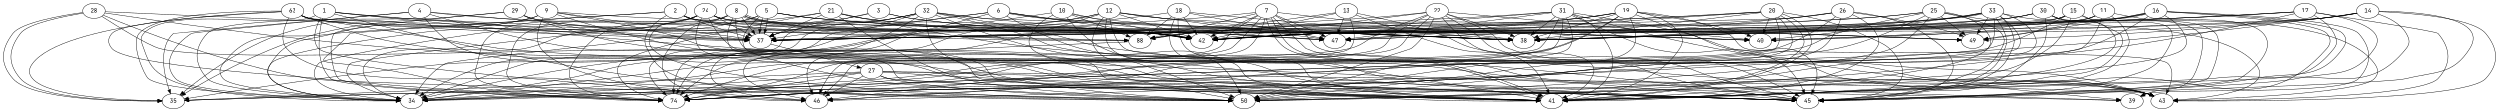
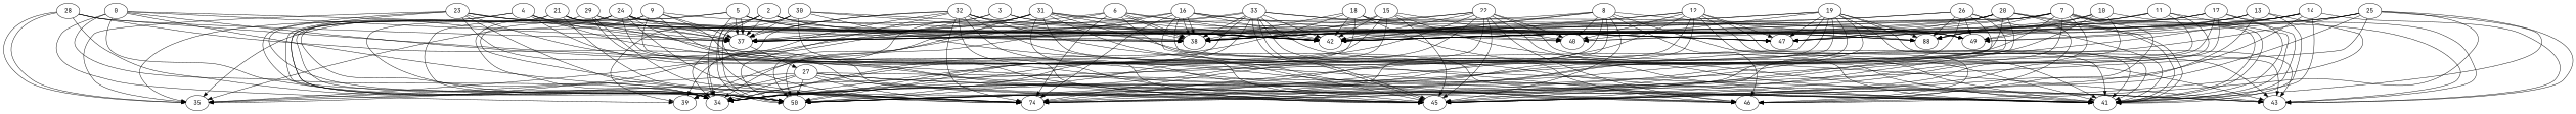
  digraph {
    fontname="JetBrains Mono"
    node [alpha=0.17 fontname="JetBrains Mono"]
    edge [fontname="JetBrains Mono"]
-   1 [alpha=0.00 expect_size=6056960]
+   1 [alpha=0.00 expect_size=6056960 label=0]
    34 [alpha=0.10 expect_size=51769344]
    37 [alpha=0.08 expect_size=33082368]
    38 [alpha=0.16 expect_size=29343744]
    39 [alpha=0.11 expect_size=21408768]
    n6 [alpha=0.15 expect_size=46128128 label=74]
    46 [alpha=0.01 expect_size=21874688]
    50 [alpha=0.16 expect_size=11279360]
    27 [alpha=0.18 expect_size=37725184]
    2 [alpha=0.04 expect_size=29340672]
    42 [alpha=0.09 expect_size=40823808]
    n12 [alpha=0.02 expect_size=41994240 label=88]
    3 [alpha=0.05 expect_size=48976896]
    47 [alpha=0.07 expect_size=24238080]
    4 [alpha=0.01 expect_size=23406592]
    35 [alpha=0.20 expect_size=51826688]
    41 [alpha=0.18 expect_size=35171328]
    45 [alpha=0.10 expect_size=21929984]
    5 [alpha=0.02 expect_size=45970432]
    6 [alpha=0.15 expect_size=5528576]
    7 [alpha=0.16 expect_size=20019200]
    43 [alpha=0.11 expect_size=26752000]
    8 [alpha=0.06 expect_size=8092672]
    40 [alpha=0.00 expect_size=12079104]
    9 [alpha=0.05 expect_size=8046592]
    49 [alpha=0.18 expect_size=31527936]
    10 [expect_size=39056384]
    11 [alpha=0.03 expect_size=49754112]
    12 [alpha=0.20 expect_size=50144256]
    13 [alpha=0.09 expect_size=11227136]
    14 [alpha=0.10 expect_size=22592512]
    15 [alpha=0.06 expect_size=25774080]
    16 [expect_size=30702592]
    17 [expect_size=18216960]
    18 [alpha=0.11 expect_size=8813568]
    19 [alpha=0.00 expect_size=23682048]
    20 [expect_size=35304448]
    21 [alpha=0.14 expect_size=27608064]
    22 [alpha=0.01 expect_size=34362368]
-   23 [alpha=0.07 expect_size=33728512 label=63]
+   23 [alpha=0.07 expect_size=33728512]
    24 [alpha=0.00 expect_size=8495104]
    25 [alpha=0.11 expect_size=31204352]
    26 [alpha=0.01 expect_size=44472320]
    28 [expect_size=29490176]
    29 [alpha=0.16 expect_size=7326720]
    30 [alpha=0.10 expect_size=8217600]
    31 [alpha=0.02 expect_size=48200704]
    32 [alpha=0.14 expect_size=33720320]
    33 [alpha=0.08 expect_size=36060160]
    1 -> 34
    1 -> 37
    1 -> 38
    1 -> 39
    1 -> n6
    1 -> 46
    1 -> 50
    37 -> 27
    27 -> 34
    27 -> 39
    27 -> n6
    27 -> 46
    27 -> 50
    27 -> 35
    27 -> 41
    27 -> 45
    27 -> 43
    2 -> 34
    2 -> 37
    2 -> 38
    2 -> n6
    2 -> 50
    2 -> 42
    2 -> n12
    3 -> 34
    3 -> 37
    3 -> 42
    3 -> 47
    4 -> 34
    4 -> 37
    4 -> 42
    4 -> 35
    4 -> 41
    4 -> 45
    5 -> 34
    5 -> 37
    5 -> 37
    5 -> 38
    5 -> n6
    5 -> 50
    5 -> 42
    5 -> 47
    6 -> 34
    6 -> 37
    6 -> 38
    6 -> 38
    6 -> n6
    6 -> 42
    6 -> 47
    6 -> 41
    7 -> 34
    7 -> 37
    7 -> 38
    7 -> n6
    7 -> 46
    7 -> 42
    7 -> n12
    7 -> 47
    7 -> 41
    7 -> 41
    7 -> 45
    7 -> 43
    8 -> 34
    8 -> 37
    8 -> n6
    8 -> 46
    8 -> 42
    8 -> 42
    8 -> n12
    8 -> 41
    8 -> 45
    8 -> 40
    9 -> 34
    9 -> 37
    9 -> 46
    9 -> 35
    9 -> 41
    9 -> 45
    9 -> 49
    10 -> 34
    10 -> 50
    10 -> 42
    10 -> n12
    10 -> 41
    10 -> 49
    11 -> n6
    11 -> 42
    11 -> 47
    11 -> 41
    11 -> 45
    11 -> 49
    12 -> 34
    12 -> 38
    12 -> n6
    12 -> 46
    12 -> 50
    12 -> 42
    12 -> 47
    12 -> 41
    12 -> 43
    12 -> 40
    13 -> 46
    13 -> 42
    13 -> n12
    13 -> 47
    13 -> 41
    13 -> 45
    14 -> 34
    14 -> 38
    14 -> 42
    14 -> 41
    14 -> 45
    14 -> 43
    14 -> 40
    14 -> 49
    15 -> 34
    15 -> 38
    15 -> 50
    15 -> 42
    15 -> 41
    15 -> 45
    15 -> 40
    16 -> 38
    16 -> 38
    16 -> 39
    16 -> n6
    16 -> 50
    16 -> 42
    16 -> 41
    16 -> 45
    16 -> 40
    16 -> 49
    17 -> 38
    17 -> n6
    17 -> 42
    17 -> 47
    17 -> 41
    17 -> 45
    17 -> 43
-   18 -> 37
+   18 -> 34
    18 -> 38
    18 -> 50
    18 -> 42
    18 -> n12
    18 -> 47
    18 -> 41
    19 -> 34
    19 -> 38
-   n12 -> n6
+   19 -> n6
    19 -> 50
    19 -> 42
    19 -> n12
    19 -> 47
    19 -> 35
    19 -> 41
    19 -> 45
    19 -> 43
    19 -> 40
    20 -> 37
    20 -> 38
    20 -> 46
    20 -> 50
    20 -> 42
    20 -> 47
    20 -> 41
    20 -> 41
    20 -> 45
    20 -> 40
    21 -> 34
    21 -> 37
    21 -> 38
    21 -> n6
    21 -> 50
    21 -> 42
    21 -> 43
    22 -> 34
    22 -> 37
    22 -> 38
    22 -> n6
    22 -> 46
    22 -> 50
    22 -> 42
    22 -> 41
    22 -> 45
    22 -> 43
    22 -> 40
    23 -> 34
    23 -> 37
    23 -> n6
    23 -> 50
    23 -> 42
    23 -> n12
    23 -> 35
    23 -> 41
    23 -> 45
    24 -> 34
    24 -> 37
    24 -> n6
    24 -> 50
    24 -> 42
    24 -> 35
    24 -> 41
    24 -> 45
    24 -> 40
    24 -> 49
    25 -> n6
    25 -> 46
    25 -> 50
    25 -> 42
    25 -> n12
    25 -> 41
    25 -> 45
    25 -> 43
    25 -> 49
    26 -> 37
    26 -> 38
    26 -> n6
    26 -> 50
    26 -> n12
    26 -> 41
    26 -> 45
    26 -> 49
    28 -> 37
    28 -> 50
    28 -> 35
    28 -> 35
    28 -> 41
    28 -> 45
    29 -> 34
    29 -> 37
    29 -> n6
    29 -> 42
    29 -> 45
    30 -> 37
    30 -> 38
    30 -> 39
    30 -> 50
    30 -> 42
    30 -> 41
    30 -> 45
    31 -> 37
    31 -> 38
    31 -> 39
    31 -> 46
    31 -> 50
    31 -> 42
    31 -> 47
    31 -> 35
    31 -> 41
    31 -> 45
    31 -> 43
    32 -> 34
    32 -> 37
    32 -> 38
    32 -> n6
    32 -> 46
    32 -> 50
    32 -> 42
    32 -> 35
    32 -> 41
    32 -> 45
    32 -> 43
    33 -> 34
    33 -> 37
    33 -> 37
    33 -> 38
    33 -> 46
    33 -> 50
    33 -> 42
    33 -> 45
    33 -> 45
    33 -> 43
    33 -> 40
    33 -> 49
  }
